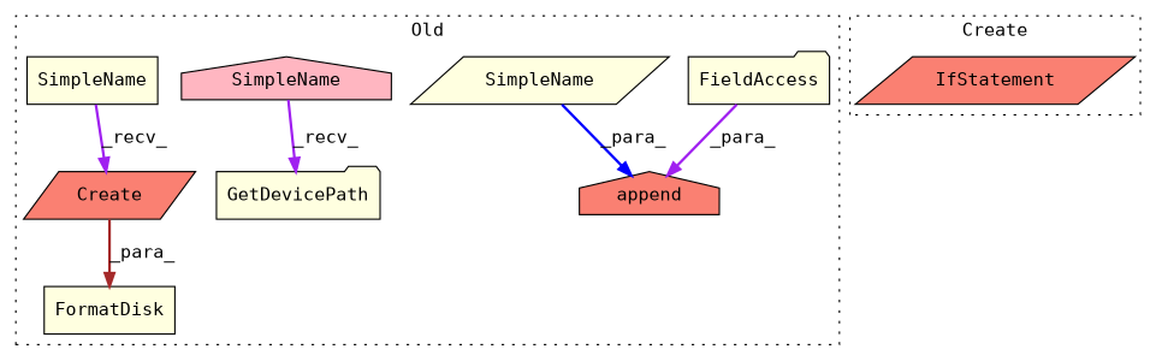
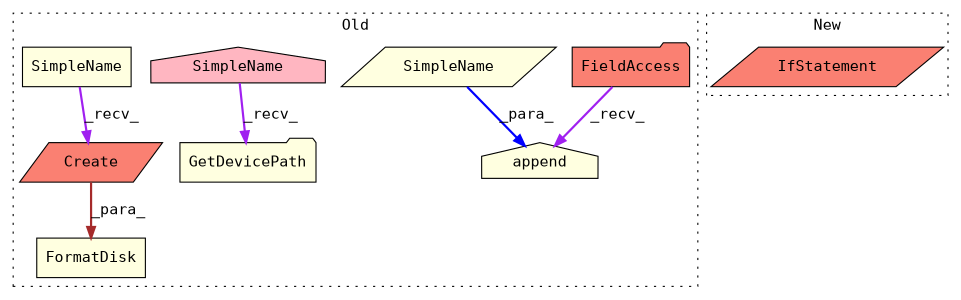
  digraph {
    fontname="DejaVu Sans Mono"
    node [a=32 fillcolor=lightyellow fontname="DejaVu Sans Mono" l=9 shape=parallelogram style=filled]
    edge [color=purple fontname="DejaVu Sans Mono" style=bold]
    n1 [l=15 label=GetDevicePath s=4863 shape=folder]
    n2 [l="11,1" label=FormatDisk s="4889,4911" shape=box]
-   n3 [fillcolor=salmon l="7,1" label=append s="4565,4581" shape=house]
+   n3 [l="7,1" label=append s="4565,4581" shape=house]
    n4 [fillcolor=salmon l=8 label=Create s=4821]
-   n5 [a=22 l=18 label=FieldAccess s=4546 shape=folder]
+   n5 [a=22 fillcolor=salmon l=18 label=FieldAccess s=4546 shape=folder]
    n6 [a=42 fillcolor=lightpink label=SimpleName s=4853 shape=house]
    n7 [a=42 label=SimpleName s=4572]
    n8 [a=42 label=SimpleName s=4811 shape=box]
    n9 [a=25 fillcolor=salmon l=50 label=IfStatement s=4781]
    subgraph cluster_1 {
      label=Old
      style=dotted
      n1
      n2
      n3
      n4
      n5
      n6
      n7
      n8
    }
    subgraph cluster_2 {
-     label=Create
+     label=New
      style=dotted
      n9
    }
    n4 -> n2 [color=brown label=_para_]
-   n5 -> n3 [label=_para_]
+   n5 -> n3 [label=_recv_]
    n6 -> n1 [label=_recv_]
    n7 -> n3 [color=blue label=_para_]
    n8 -> n4 [label=_recv_]
  }
